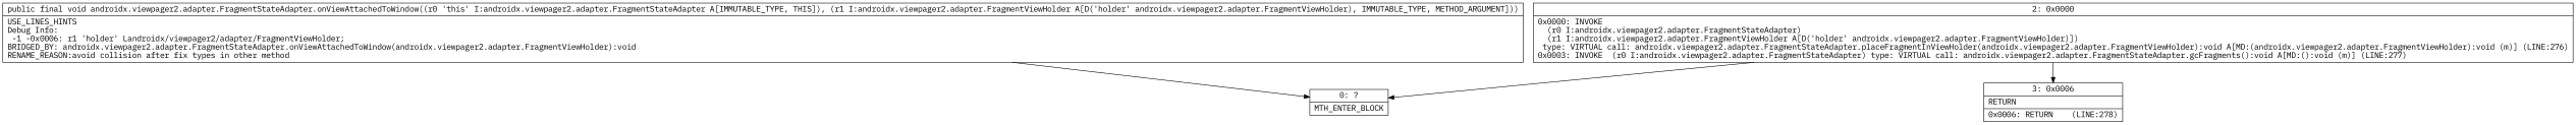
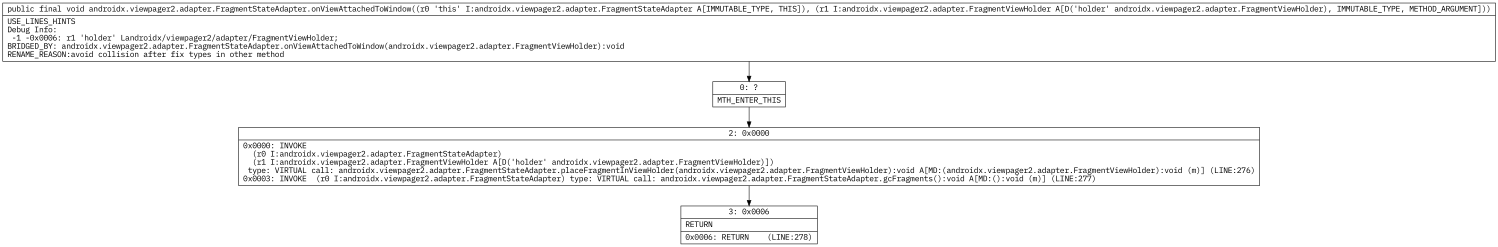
  digraph {
    fontname="IBM Plex Mono"
    node [fontname="IBM Plex Mono" shape=record]
    edge [fontname="IBM Plex Mono"]
-   n1 [label="{0\:\ ?|MTH_ENTER_BLOCK\l}"]
+   n1 [label="{0\:\ ?|MTH_ENTER_THIS\l}"]
    n2 [label="{2\:\ 0x0000|0x0000: INVOKE  \l  (r0 I:androidx.viewpager2.adapter.FragmentStateAdapter)\l  (r1 I:androidx.viewpager2.adapter.FragmentViewHolder A[D('holder' androidx.viewpager2.adapter.FragmentViewHolder)])\l type: VIRTUAL call: androidx.viewpager2.adapter.FragmentStateAdapter.placeFragmentInViewHolder(androidx.viewpager2.adapter.FragmentViewHolder):void A[MD:(androidx.viewpager2.adapter.FragmentViewHolder):void (m)] (LINE:276)\l0x0003: INVOKE  (r0 I:androidx.viewpager2.adapter.FragmentStateAdapter) type: VIRTUAL call: androidx.viewpager2.adapter.FragmentStateAdapter.gcFragments():void A[MD:():void (m)] (LINE:277)\l}"]
    n3 [label="{3\:\ 0x0006|RETURN\l|0x0006: RETURN    (LINE:278)\l}"]
    n4 [label="{public final void androidx.viewpager2.adapter.FragmentStateAdapter.onViewAttachedToWindow((r0 'this' I:androidx.viewpager2.adapter.FragmentStateAdapter A[IMMUTABLE_TYPE, THIS]), (r1 I:androidx.viewpager2.adapter.FragmentViewHolder A[D('holder' androidx.viewpager2.adapter.FragmentViewHolder), IMMUTABLE_TYPE, METHOD_ARGUMENT]))  | USE_LINES_HINTS\lDebug Info:\l  \-1 \-0x0006: r1 'holder' Landroidx\/viewpager2\/adapter\/FragmentViewHolder;\lBRIDGED_BY: androidx.viewpager2.adapter.FragmentStateAdapter.onViewAttachedToWindow(androidx.viewpager2.adapter.FragmentViewHolder):void\lRENAME_REASON:avoid collision after fix types in other method\l}"]
-   n2 -> n1
+   n1 -> n2
    n2 -> n3
    n4 -> n1
  }
